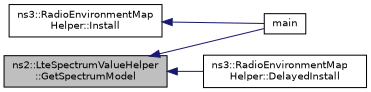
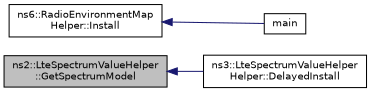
  digraph {
    rankdir=LR
    node [color=black fillcolor=white fontname=Helvetica fontsize=10 shape=record style=filled]
    edge [color=midnightblue dir=back fontname=Helvetica fontsize=10 labelfontname=Helvetica labelfontsize=10 style=solid]
    n1 [fillcolor=grey75 fontcolor=black height=0.2 label="ns2::LteSpectrumValueHelper\l::GetSpectrumModel" width=0.4]
    n2 [height=0.2 label=main width=0.4]
-   n3 [height=0.2 label="ns3::RadioEnvironmentMap\lHelper::DelayedInstall" width=0.4]
-   n4 [height=0.2 label="ns3::RadioEnvironmentMap\lHelper::Install" width=0.4]
-   n1 -> n2
+   n3 [height=0.2 label="ns3::LteSpectrumValueHelper\lHelper::DelayedInstall" width=0.4]
+   n4 [height=0.2 label="ns6::RadioEnvironmentMap\lHelper::Install" width=0.4]
    n1 -> n3
    n4 -> n2
  }
